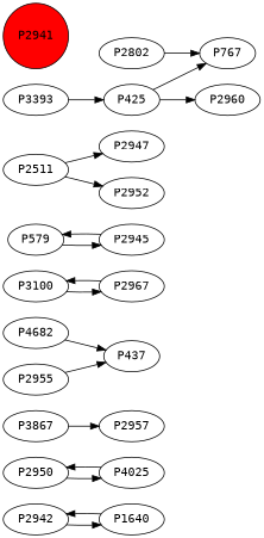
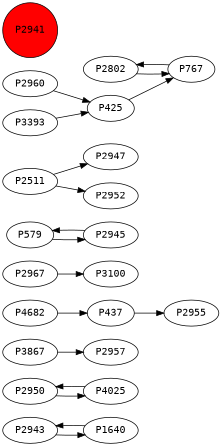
  digraph {
    fontname="DejaVu Sans Mono"
    rankdir=LR
    node [fontname="DejaVu Sans Mono"]
    edge [fontname="DejaVu Sans Mono"]
-   P2942
+   P2942 [label=P2943]
    P1640
    P2950
    P4025
    P3867
    P2957
    P4682
    P437
    P2955
    P3100
    P2967
    P579
    P2945
    P2511
    P2947
    P2952
    P2802
    P767
    P425
    P2960
    P3393
    P2941 [fillcolor=red shape=circle style=filled]
    P2942 -> P1640
    P1640 -> P2942
    P2950 -> P4025
    P4025 -> P2950
    P3867 -> P2957
    P4682 -> P437
-   P2955 -> P437
-   P3100 -> P2967
+   P437 -> P2955
    P2967 -> P3100
    P579 -> P2945
    P2945 -> P579
    P2511 -> P2947
    P2511 -> P2952
    P2802 -> P767
+   P767 -> P2802
    P425 -> P767
-   P425 -> P2960
+   P2960 -> P425
    P3393 -> P425
  }
